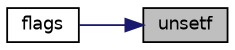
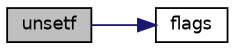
  digraph {
    rankdir=LR
    node [color=black fontname=Helvetica fontsize=10 shape=record]
    n1 [fillcolor=grey75 fontcolor=black height=0.2 label=unsetf style=filled width=0.4]
    n2 [height=0.2 label=flags width=0.4]
-   n2 -> n1 [color=midnightblue fontname=Helvetica fontsize=10 labelfontname=Helvetica labelfontsize=10 style=solid]
+   n1 -> n2 [color=midnightblue fontname=Helvetica fontsize=10 labelfontname=Helvetica labelfontsize=10 style=solid]
  }
